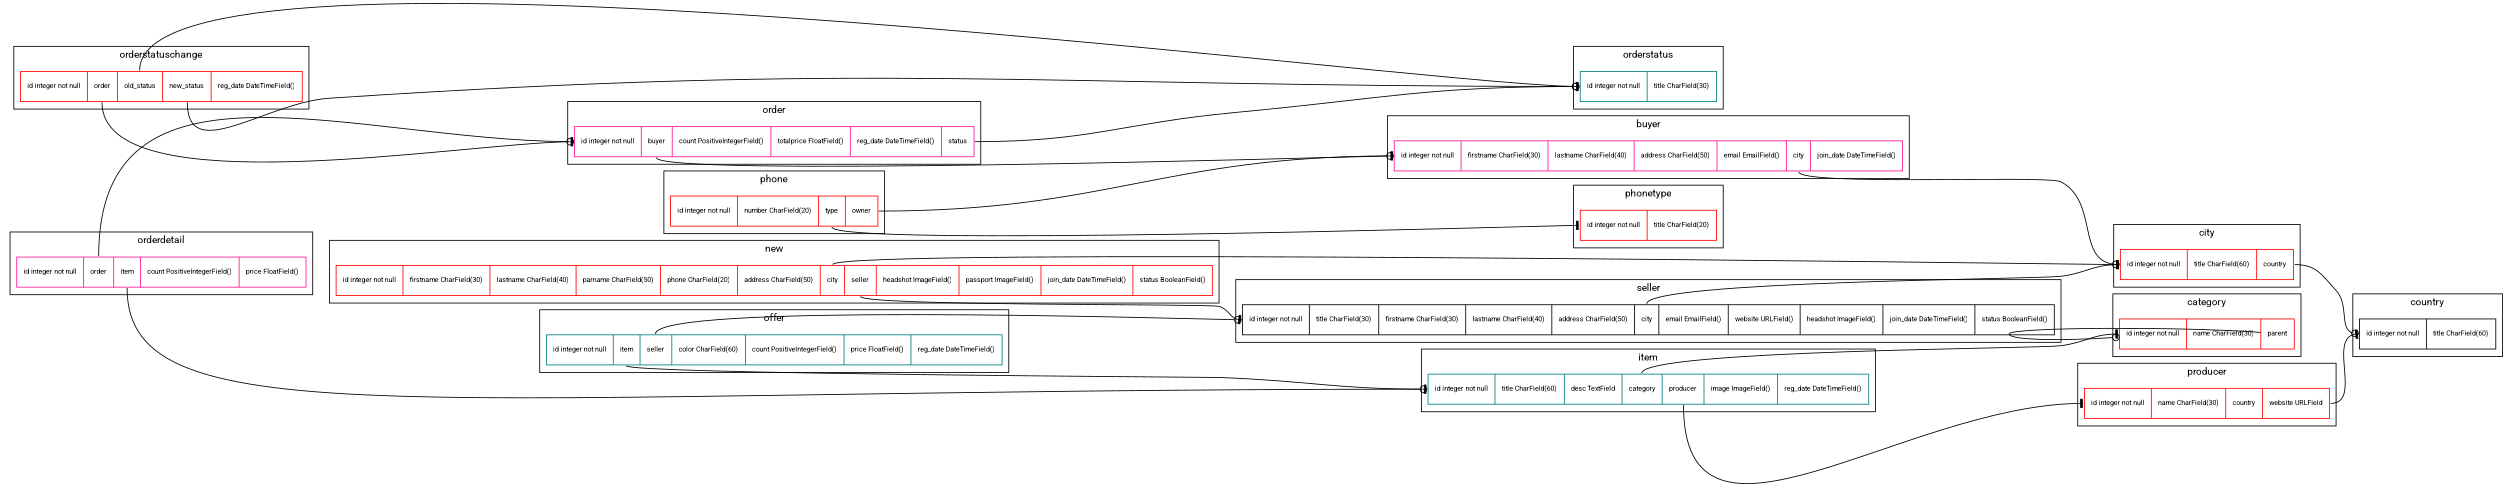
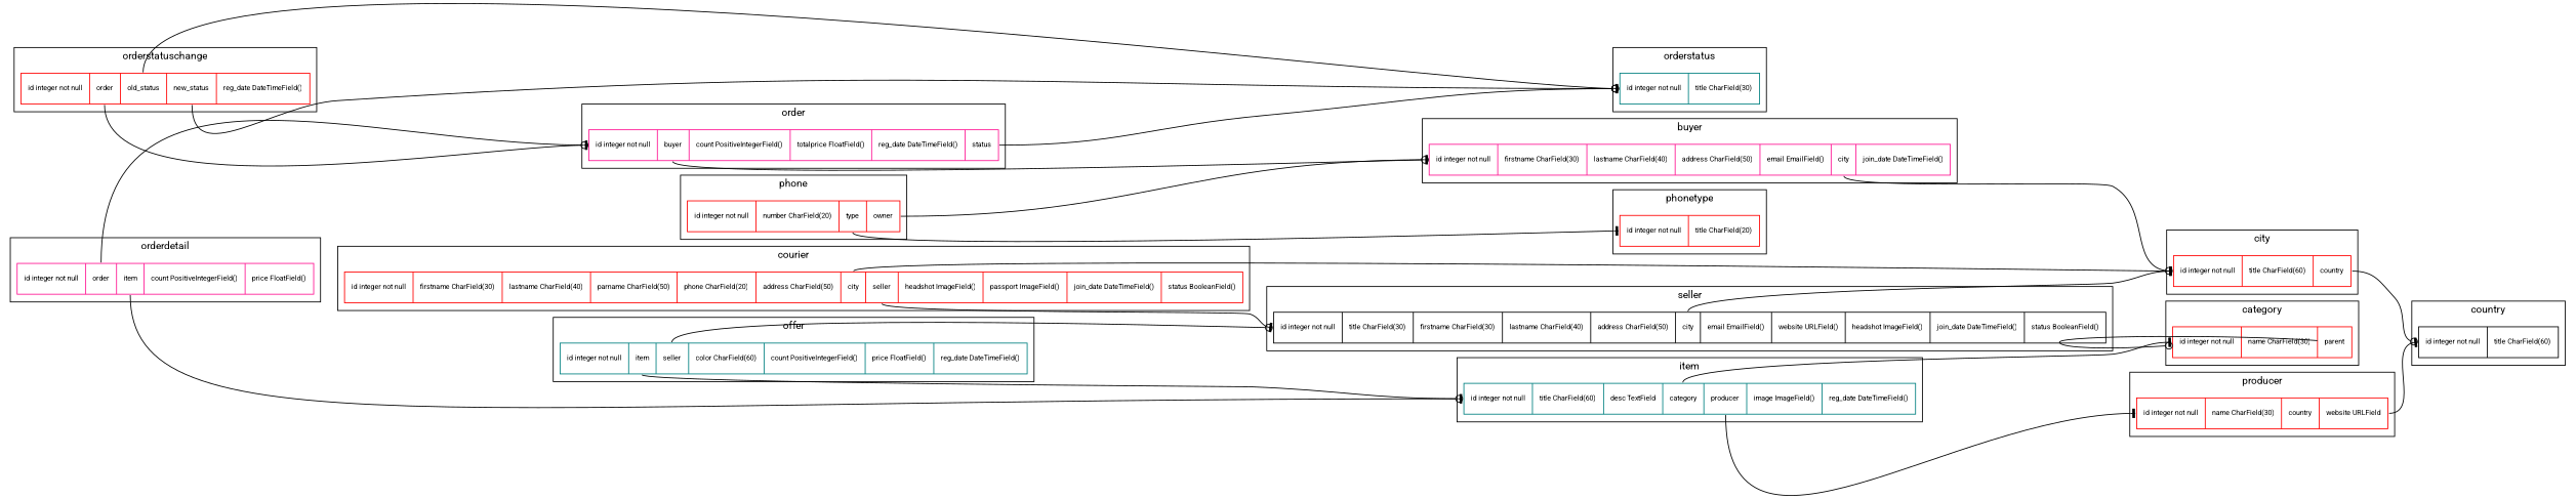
  digraph {
    compound=true
    rankdir=LR
    remincross=true
    fontname=Roboto
    node [fontname=Roboto fontsize=8 shape=record color=red]
    edge [arrowsize=1 color=black fontname=Roboto fontsize=8 headport=id tailport=city arrowhead=tee]
    n1 [label="{<id> id integer not null|name CharField(30)|<country> country|website URLField}"]
    n2 [label="{<id> id integer not null|name CharField(30)|<parent> parent}"]
    n3 [label="{<id> id integer not null|title CharField(60)|desc TextField|<category> category|<producer> producer|image ImageField()|reg_date DateTimeField()}" color=teal]
    n4 [label="{<id> id integer not null|<item> item|<seller> seller|color CharField(60)|count PositiveIntegerField()|price FloatField()|reg_date DateTimeField()}" color=teal]
    n5 [label="{<id>id integer not null|<buyer> buyer|count PositiveIntegerField()|totalprice FloatField()|reg_date DateTimeField()|<status> status}" color=deeppink]
    n6 [label="{<id>id integer not null|<order> order|<item> item|count PositiveIntegerField()|price FloatField()}" color=deeppink]
    n7 [label="{<id>id integer not null|title CharField(30)}" color=teal]
    n8 [label="{<id>id integer not null|<order> order|<old_status> old_status|<new_status> new_status|reg_date DateTimeField()}"]
    n9 [label="{<id>id integer not null|firstname CharField(30)|lastname CharField(40)|address CharField(50)|email EmailField()|<city> city|join_date DateTimeField()}" color=deeppink]
    n10 [label="{<id> id integer not null|title CharField(30)|firstname CharField(30)|lastname CharField(40)|address CharField(50)|<city> city|email EmailField()|website URLField()|headshot ImageField()|join_date DateTimeField()|status BooleanField()}" color=black]
    n11 [label="{<id> id integer not null|firstname CharField(30)|lastname CharField(40)|parname CharField(50)|phone CharField(20)|address CharField(50)|<city> city|<seller> seller|headshot ImageField()|passport ImageField()|join_date DateTimeField()|status BooleanField()}"]
    n12 [label="{<id>id integer not null|title CharField(60)}" color=black]
    n13 [label="{<id>id integer not null|title CharField(60)|<country> country}"]
    n14 [label="{<id>id integer not null|number CharField(20)|<type> type|<owner> owner}"]
    n15 [label="{<id>id integer not null|title CharField(20)}"]
    subgraph cluster_1 {
      fontsize=12
      label=producer
      labelloc=t
      n1
    }
    subgraph cluster_2 {
      fontsize=12
      label=category
      labelloc=t
      n2
    }
    subgraph cluster_3 {
      fontsize=12
      label=item
      labelloc=t
      n3
    }
    subgraph cluster_4 {
      fontsize=12
      label=offer
      labelloc=t
      n4
    }
    subgraph cluster_5 {
      fontsize=12
      label=order
      labelloc=t
      n5
    }
    subgraph cluster_6 {
      fontsize=12
      label=orderdetail
      labelloc=t
      n6
    }
    subgraph cluster_7 {
      fontsize=12
      label=orderstatus
      labelloc=t
      n7
    }
    subgraph cluster_8 {
      fontsize=12
      label=orderstatuschange
      labelloc=t
      n8
    }
    subgraph cluster_9 {
      fontsize=12
      label=buyer
      labelloc=t
      n9
    }
    subgraph cluster_10 {
      fontsize=12
      label=seller
      labelloc=t
      n10
    }
    subgraph cluster_11 {
      fontsize=12
-     label=new
+     label=courier
      labelloc=t
      n11
    }
    subgraph cluster_12 {
      fontsize=12
      label=country
      labelloc=t
      n12
    }
    subgraph cluster_13 {
      fontsize=12
      label=city
      labelloc=t
      n13
    }
    subgraph cluster_14 {
      fontsize=12
      label=phone
      labelloc=t
      n14
    }
    subgraph cluster_15 {
      fontsize=12
      label=phonetype
      labelloc=t
      n15
    }
    n1 -> n12 [headport=w tailport=e]
    n2 -> n2 [tailport=parent arrowhead=odot]
    n3 -> n1 [tailport=producer]
    n3 -> n2 [tailport=category]
    n4 -> n3 [tailport=item arrowhead=odot]
    n4 -> n10 [tailport=seller arrowhead=odot]
    n5 -> n7 [tailport=status]
    n5 -> n9 [tailport=buyer arrowhead=odot]
    n6 -> n3 [tailport=item]
    n6 -> n5 [tailport=order arrowhead=odot]
    n8 -> n5 [tailport=order]
    n8 -> n7 [tailport=old_status arrowhead=odot]
    n8 -> n7 [tailport=new_status arrowhead=odot]
    n9 -> n13 [arrowhead=odot]
    n10 -> n13
    n11 -> n10 [tailport=seller]
    n11 -> n13
    n13 -> n12 [tailport=country arrowhead=odot]
    n14 -> n9 [tailport=owner]
    n14 -> n15 [tailport=type]
  }
